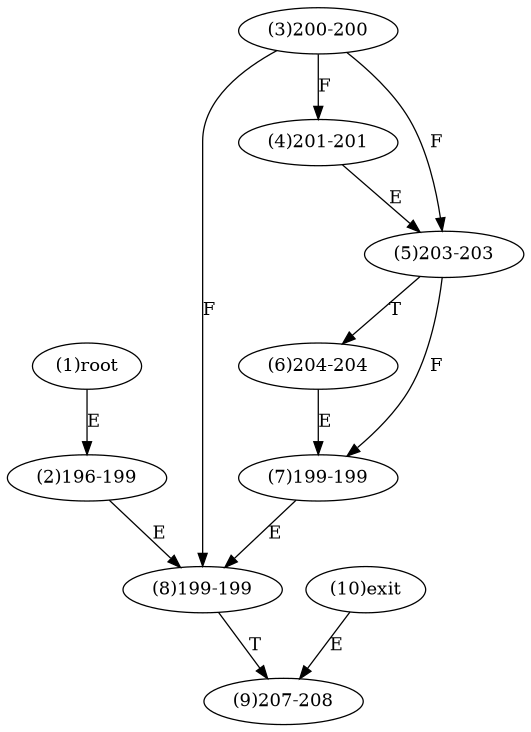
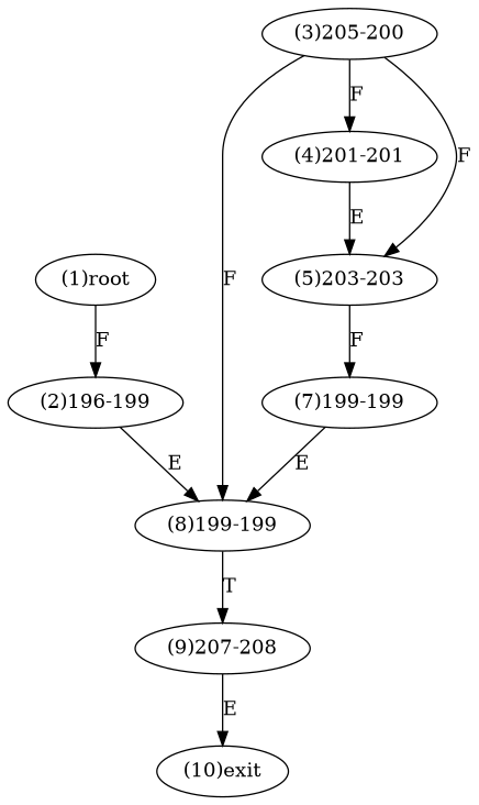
  digraph {
    n1 [label="(1)root"]
    n2 [label="(2)196-199"]
    n3 [label="(8)199-199"]
    n4 [label="(9)207-208"]
-   n5 [label="(3)200-200"]
+   n5 [label="(3)205-200"]
    n6 [label="(4)201-201"]
    n7 [label="(5)203-203"]
-   n8 [label="(6)204-204"]
    n9 [label="(7)199-199"]
    n10 [label="(10)exit"]
-   n1 -> n2 [label=E]
+   n1 -> n2 [label=F]
    n2 -> n3 [label=E]
    n3 -> n4 [label=T]
-   n10 -> n4 [label=E]
+   n4 -> n10 [label=E]
    n5 -> n3 [label=F]
    n5 -> n6 [label=F]
    n5 -> n7 [label=F]
    n6 -> n7 [label=E]
-   n7 -> n8 [label=T]
    n7 -> n9 [label=F]
-   n8 -> n9 [label=E]
    n9 -> n3 [label=E]
  }
